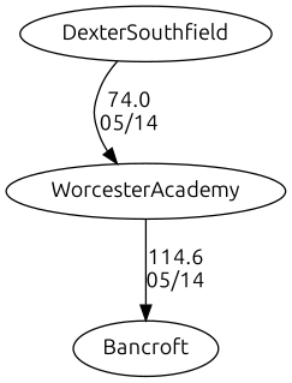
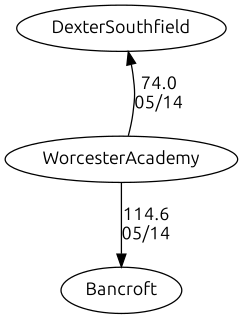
  digraph {
    fontname=Ubuntu
    node [fontname=Ubuntu]
    edge [fontname=Ubuntu random=random]
    DexterSouthfield
    WorcesterAcademy
    Bancroft
-   DexterSouthfield -> WorcesterAcademy [label="74.0\n05/14" weight=26]
+   WorcesterAcademy -> DexterSouthfield [label="74.0\n05/14" weight=26]
    WorcesterAcademy -> Bancroft [label="114.6\n05/14" weight=-14]
  }
